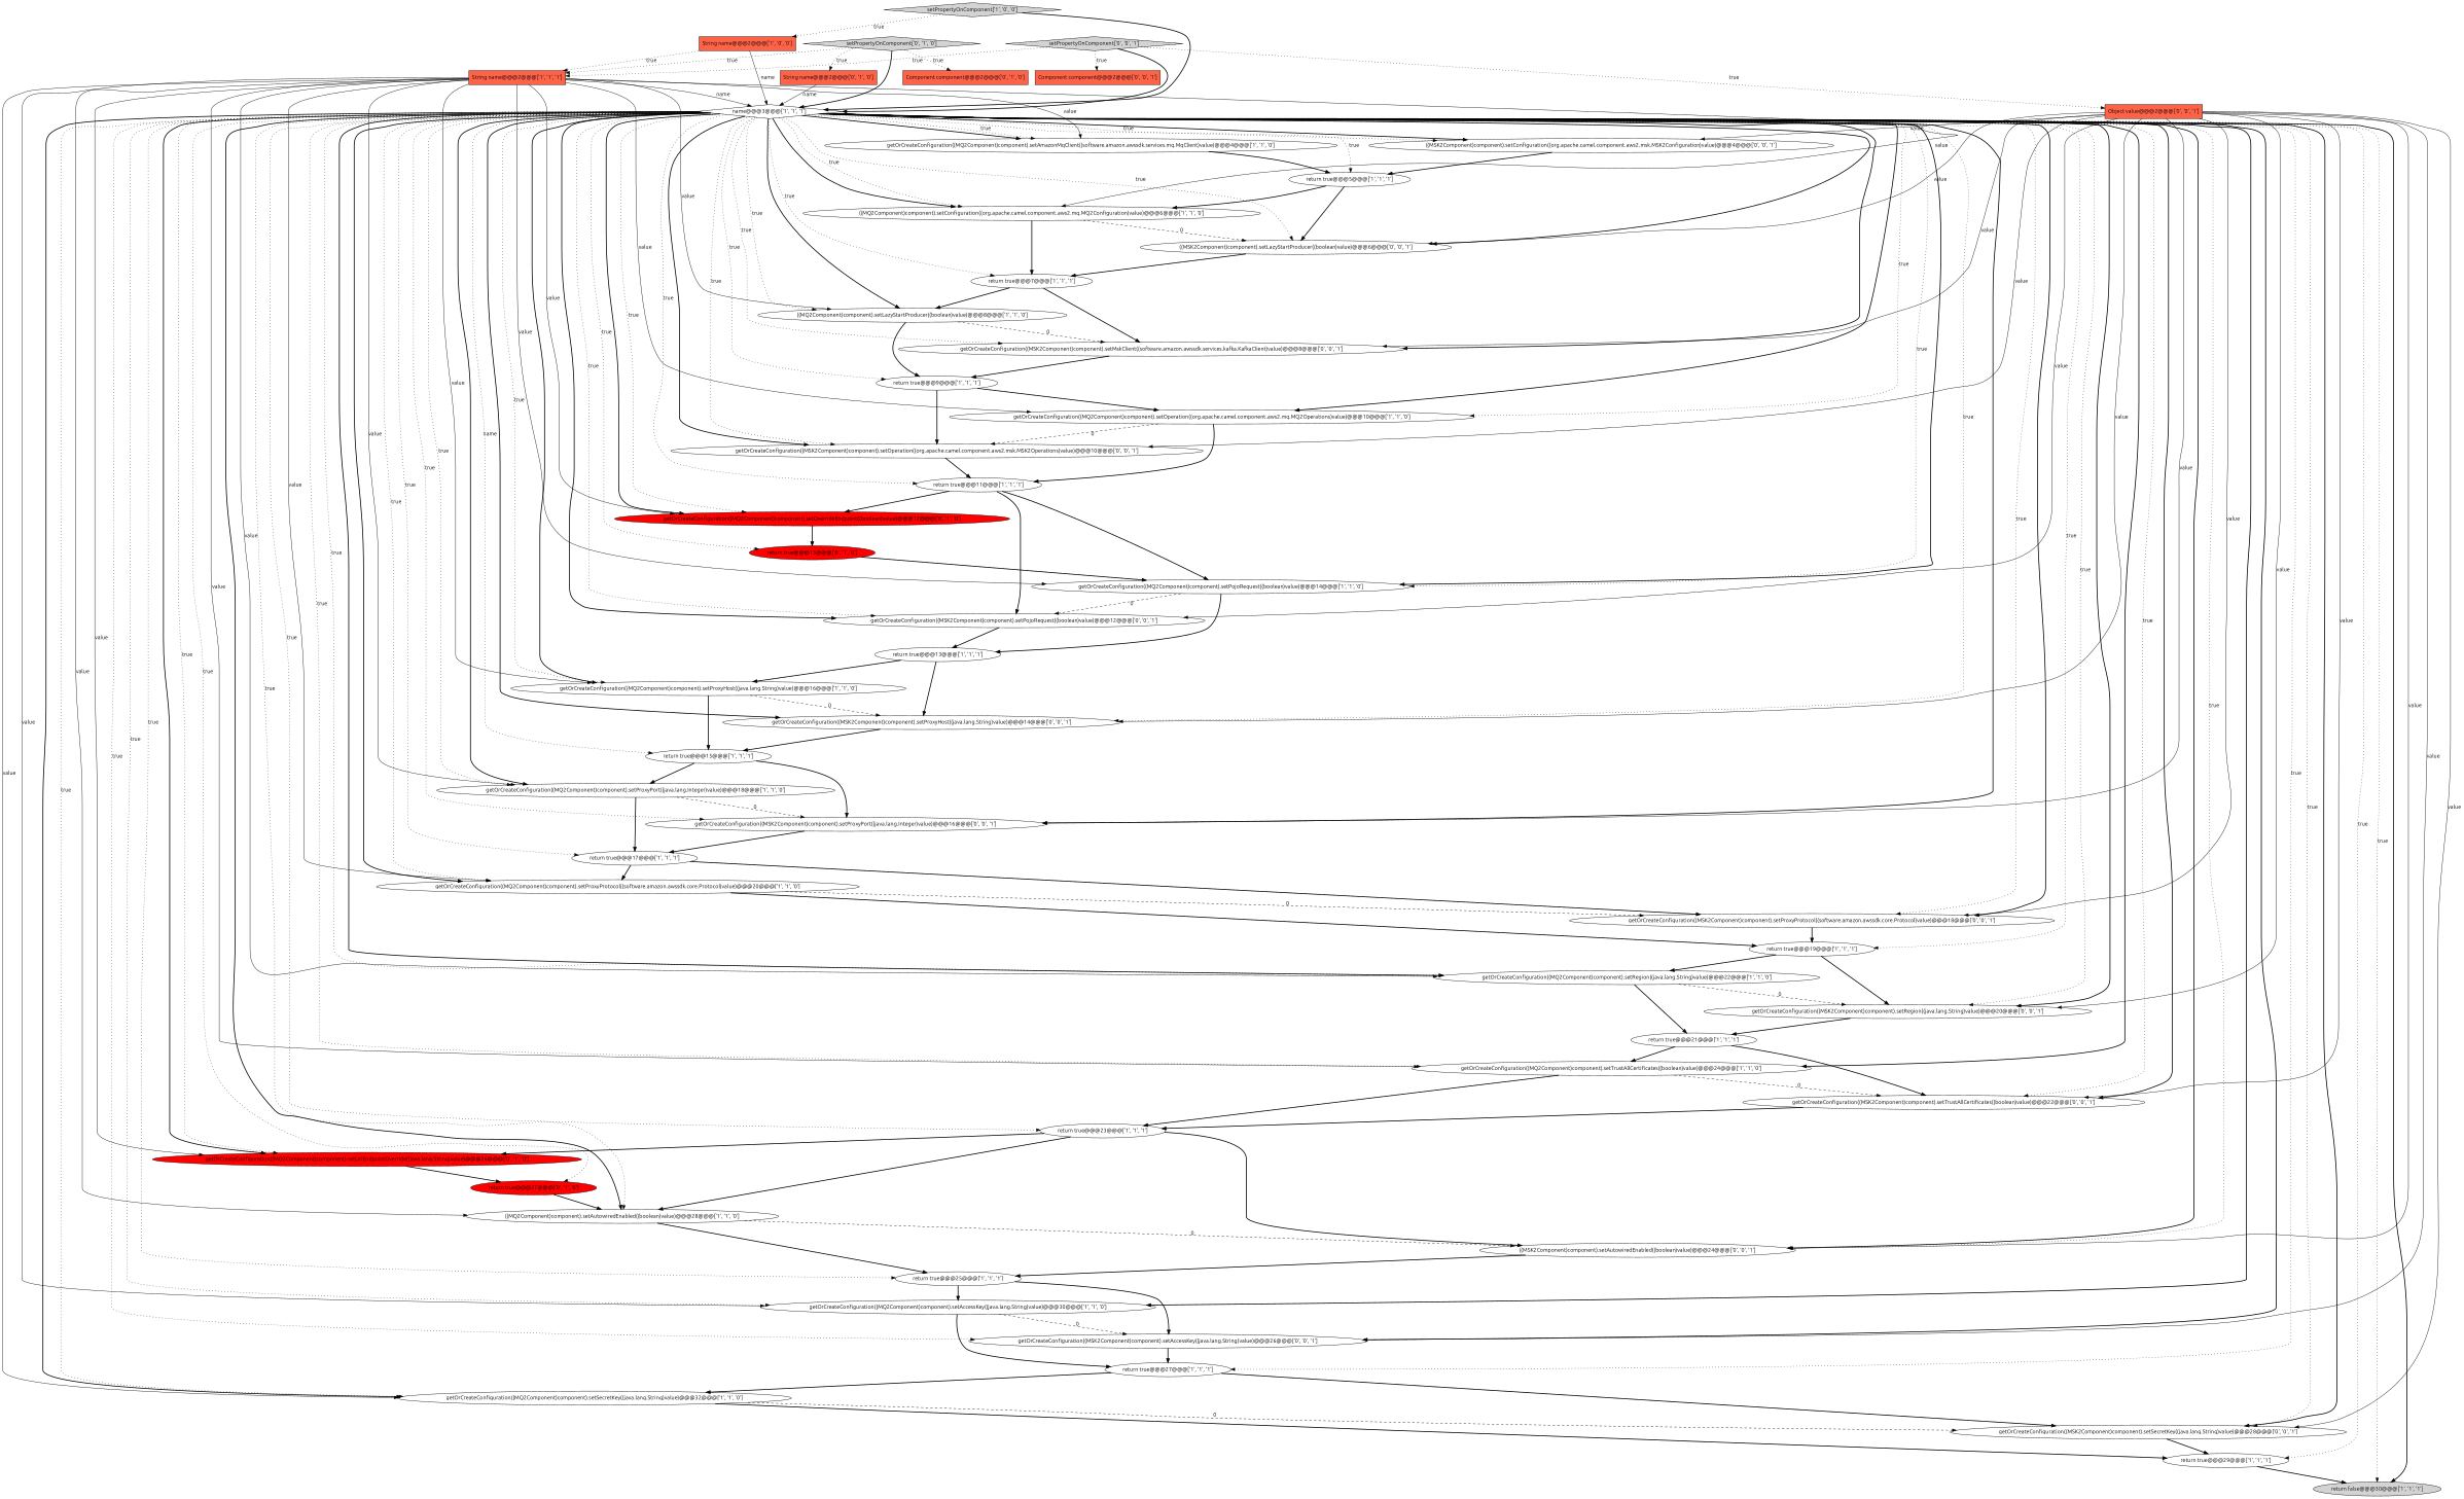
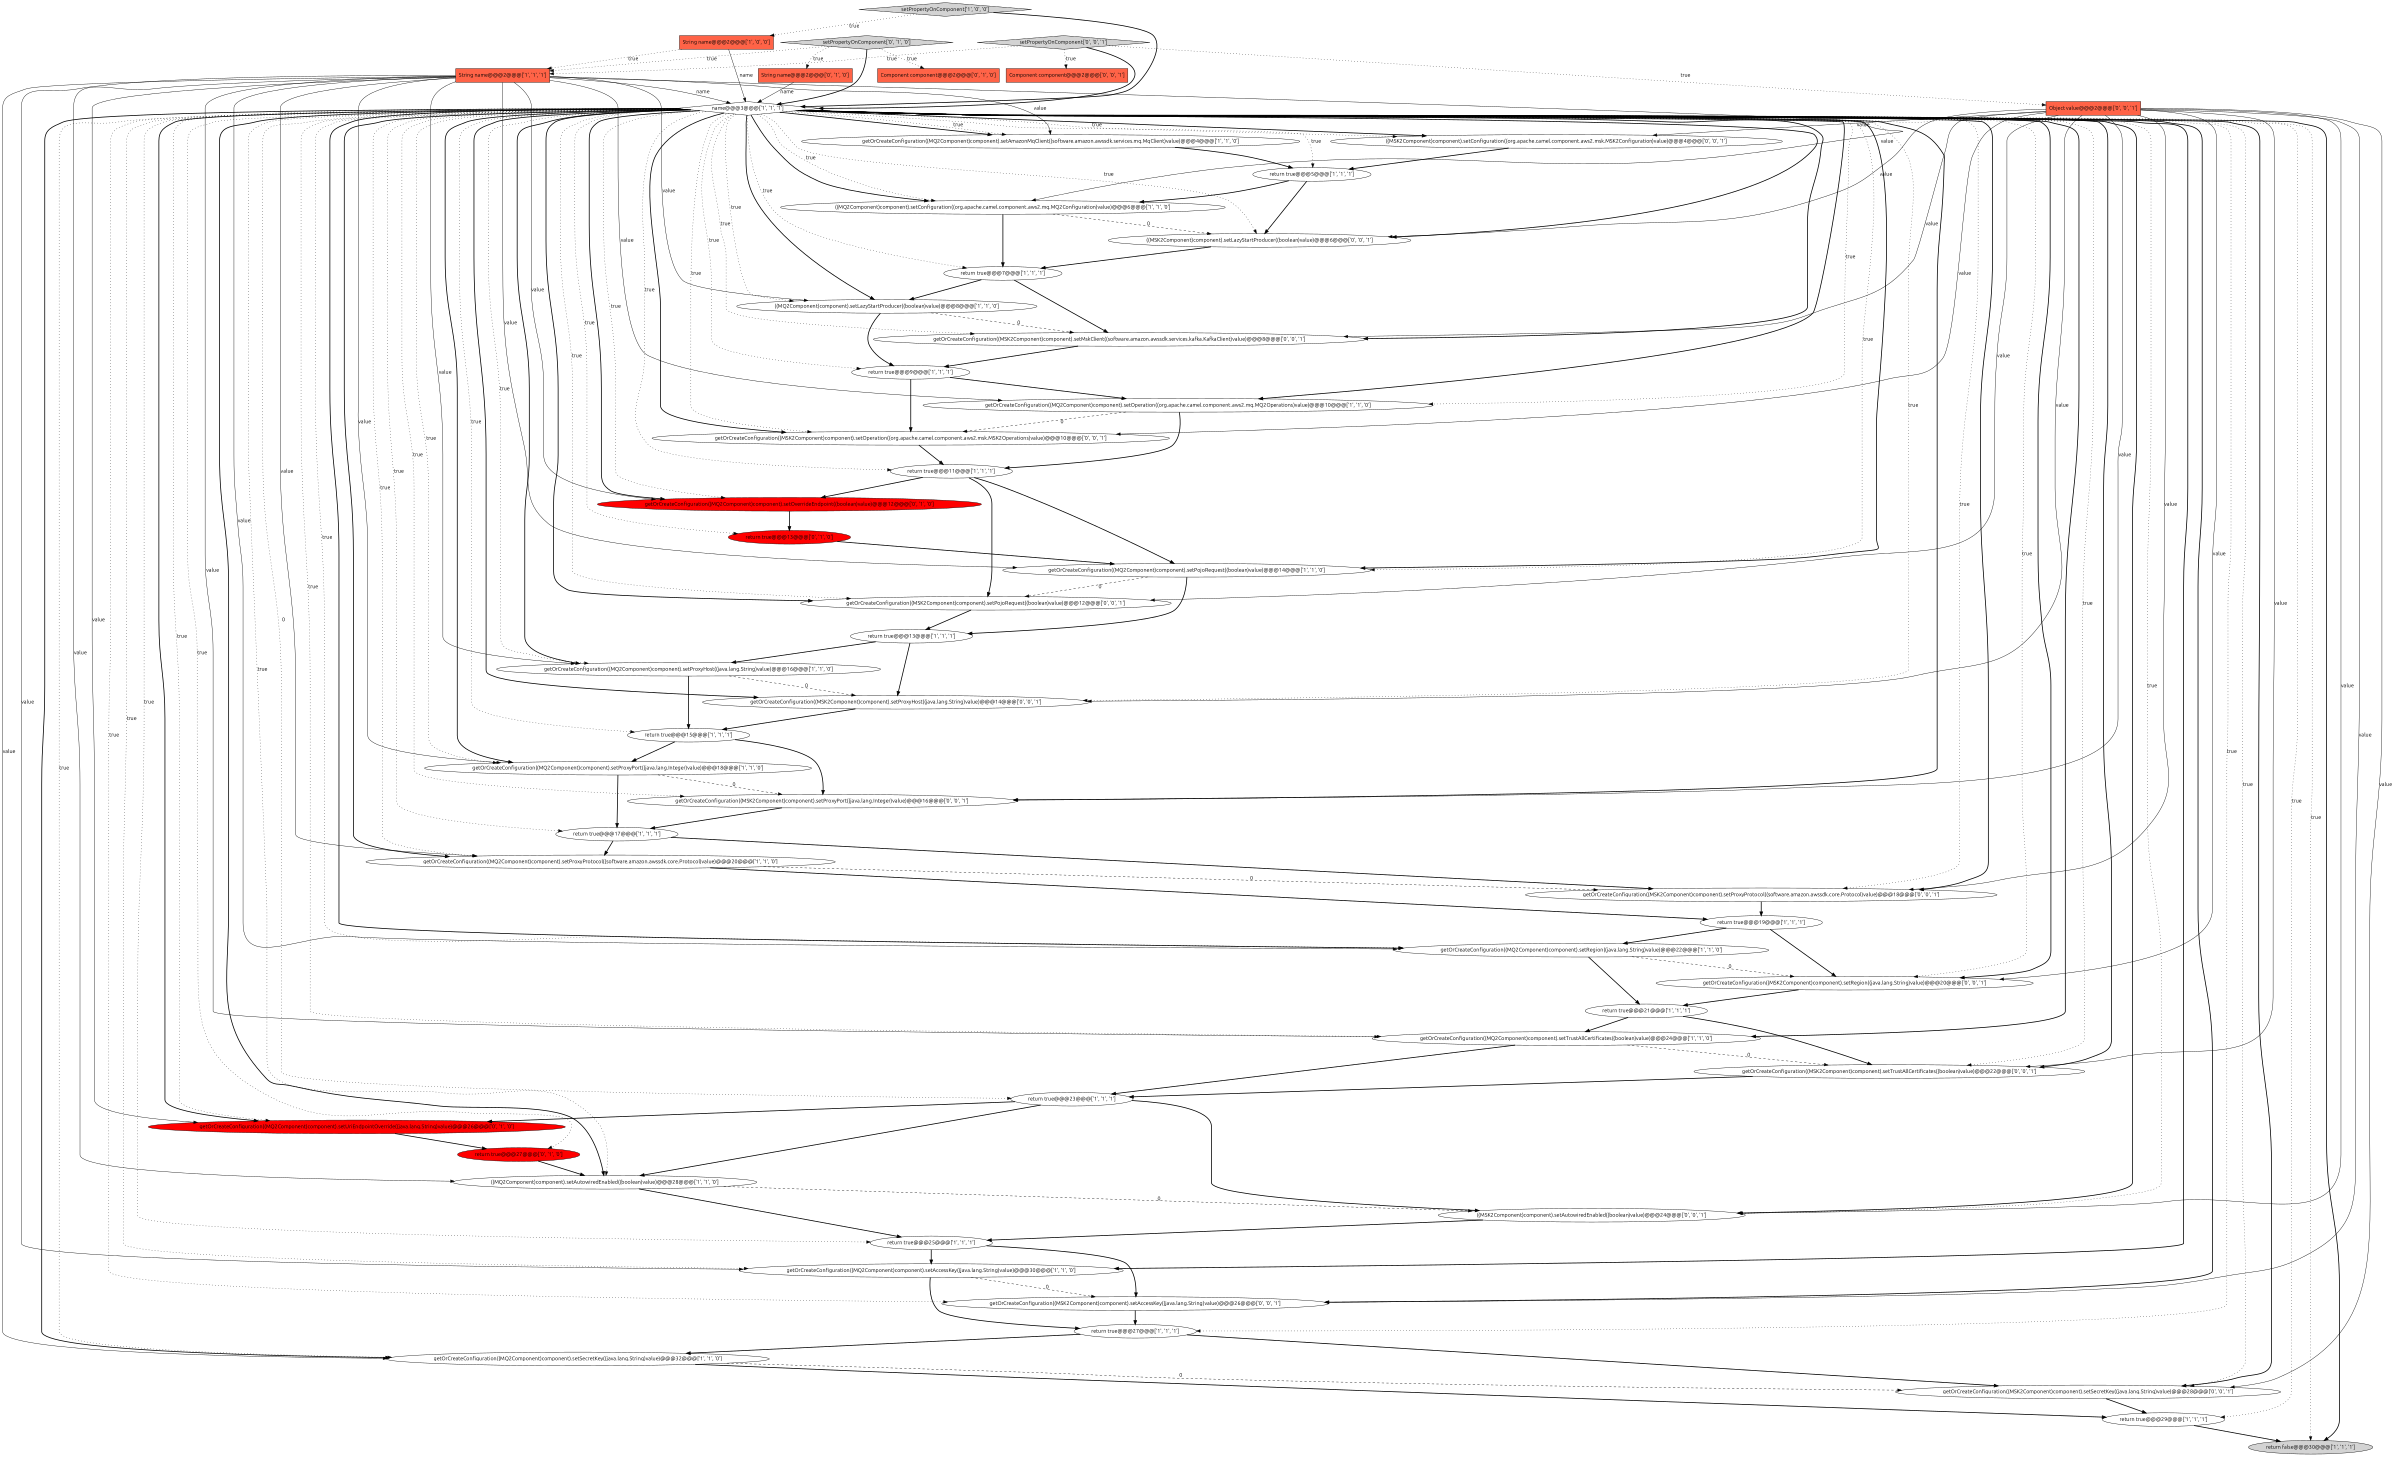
  digraph {
    fontname=Ubuntu
    node [fillcolor=white fontname=Ubuntu shape=ellipse style=filled]
    edge [fontname=Ubuntu style=bold]
    n1 [label="return true@@@17@@@['1', '1', '1']"]
    n2 [label="getOrCreateConfiguration((MSK2Component)component).setProxyProtocol((software.amazon.awssdk.core.Protocol)value)@@@18@@@['0', '0', '1']"]
    n3 [label="getOrCreateConfiguration((MQ2Component)component).setProxyProtocol((software.amazon.awssdk.core.Protocol)value)@@@20@@@['1', '1', '0']"]
    n4 [label="return true@@@19@@@['1', '1', '1']"]
    n5 [label="getOrCreateConfiguration((MSK2Component)component).setPojoRequest((boolean)value)@@@12@@@['0', '0', '1']"]
    n6 [label="return true@@@13@@@['1', '1', '1']"]
    n7 [label="getOrCreateConfiguration((MQ2Component)component).setProxyHost((java.lang.String)value)@@@16@@@['1', '1', '0']"]
    n8 [label="getOrCreateConfiguration((MSK2Component)component).setProxyHost((java.lang.String)value)@@@14@@@['0', '0', '1']"]
    n9 [label="getOrCreateConfiguration((MSK2Component)component).setRegion((java.lang.String)value)@@@20@@@['0', '0', '1']"]
    n10 [label="return true@@@21@@@['1', '1', '1']"]
    n11 [label="getOrCreateConfiguration((MSK2Component)component).setTrustAllCertificates((boolean)value)@@@22@@@['0', '0', '1']"]
    n12 [label="getOrCreateConfiguration((MQ2Component)component).setTrustAllCertificates((boolean)value)@@@24@@@['1', '1', '0']"]
    n13 [fillcolor=lightgray label="setPropertyOnComponent['0', '1', '0']" shape=diamond]
    n14 [fillcolor=tomato label="Component component@@@2@@@['0', '1', '0']" shape=box]
    n15 [fillcolor=tomato label="String name@@@2@@@['1', '1', '1']" shape=box]
    n16 [label="name@@@3@@@['1', '1', '1']" shape=diamond]
    n17 [fillcolor=tomato label="String name@@@2@@@['0', '1', '0']" shape=box]
    n18 [label="getOrCreateConfiguration((MQ2Component)component).setRegion((java.lang.String)value)@@@22@@@['1', '1', '0']"]
    n19 [label="getOrCreateConfiguration((MQ2Component)component).setAccessKey((java.lang.String)value)@@@30@@@['1', '1', '0']"]
    n20 [label="getOrCreateConfiguration((MQ2Component)component).setAmazonMqClient((software.amazon.awssdk.services.mq.MqClient)value)@@@4@@@['1', '1', '0']"]
    n21 [fillcolor=red label="getOrCreateConfiguration((MQ2Component)component).setOverrideEndpoint((boolean)value)@@@12@@@['0', '1', '0']"]
    n22 [label="getOrCreateConfiguration((MQ2Component)component).setPojoRequest((boolean)value)@@@14@@@['1', '1', '0']"]
    n23 [label="((MQ2Component)component).setLazyStartProducer((boolean)value)@@@8@@@['1', '1', '0']"]
    n24 [label="((MQ2Component)component).setAutowiredEnabled((boolean)value)@@@28@@@['1', '1', '0']"]
    n25 [fillcolor=red label="getOrCreateConfiguration((MQ2Component)component).setUriEndpointOverride((java.lang.String)value)@@@26@@@['0', '1', '0']"]
    n26 [label="getOrCreateConfiguration((MQ2Component)component).setProxyPort((java.lang.Integer)value)@@@18@@@['1', '1', '0']"]
    n27 [label="((MQ2Component)component).setConfiguration((org.apache.camel.component.aws2.mq.MQ2Configuration)value)@@@6@@@['1', '1', '0']"]
    n28 [label="getOrCreateConfiguration((MQ2Component)component).setOperation((org.apache.camel.component.aws2.mq.MQ2Operations)value)@@@10@@@['1', '1', '0']"]
    n29 [label="getOrCreateConfiguration((MQ2Component)component).setSecretKey((java.lang.String)value)@@@32@@@['1', '1', '0']"]
    n30 [label="getOrCreateConfiguration((MSK2Component)component).setSecretKey((java.lang.String)value)@@@28@@@['0', '0', '1']"]
    n31 [label="return true@@@29@@@['1', '1', '1']"]
    n32 [label="((MSK2Component)component).setAutowiredEnabled((boolean)value)@@@24@@@['0', '0', '1']"]
    n33 [label="return true@@@25@@@['1', '1', '1']"]
    n34 [label="return true@@@23@@@['1', '1', '1']"]
    n35 [label="return true@@@27@@@['1', '1', '1']"]
    n36 [label="getOrCreateConfiguration((MSK2Component)component).setAccessKey((java.lang.String)value)@@@26@@@['0', '0', '1']"]
    n37 [label="return true@@@5@@@['1', '1', '1']"]
    n38 [label="return true@@@15@@@['1', '1', '1']"]
    n39 [label="return true@@@11@@@['1', '1', '1']"]
    n40 [fillcolor=lightgray label="return false@@@30@@@['1', '1', '1']"]
    n41 [fillcolor=red label="return true@@@13@@@['0', '1', '0']"]
    n42 [label="return true@@@7@@@['1', '1', '1']"]
    n43 [label="getOrCreateConfiguration((MSK2Component)component).setMskClient((software.amazon.awssdk.services.kafka.KafkaClient)value)@@@8@@@['0', '0', '1']"]
    n44 [label="getOrCreateConfiguration((MSK2Component)component).setProxyPort((java.lang.Integer)value)@@@16@@@['0', '0', '1']"]
    n45 [label="return true@@@9@@@['1', '1', '1']"]
    n46 [label="getOrCreateConfiguration((MSK2Component)component).setOperation((org.apache.camel.component.aws2.msk.MSK2Operations)value)@@@10@@@['0', '0', '1']"]
    n47 [label="((MSK2Component)component).setLazyStartProducer((boolean)value)@@@6@@@['0', '0', '1']"]
    n48 [label="((MSK2Component)component).setConfiguration((org.apache.camel.component.aws2.msk.MSK2Configuration)value)@@@4@@@['0', '0', '1']"]
    n49 [fillcolor=red label="return true@@@27@@@['0', '1', '0']"]
    n50 [fillcolor=tomato label="String name@@@2@@@['1', '0', '0']" shape=box]
    n51 [fillcolor=tomato label="Object value@@@2@@@['0', '0', '1']" shape=box]
    n52 [fillcolor=lightgray label="setPropertyOnComponent['0', '0', '1']" shape=diamond]
    n53 [fillcolor=tomato label="Component component@@@2@@@['0', '0', '1']" shape=box]
    n54 [fillcolor=lightgray label="setPropertyOnComponent['1', '0', '0']" shape=diamond]
    n1 -> n2
    n1 -> n3
    n2 -> n4
    n3 -> n2 [label=0 style=dashed]
    n3 -> n4
    n4 -> n9
    n4 -> n18
    n5 -> n6
    n6 -> n7
    n6 -> n8
    n7 -> n8 [label=0 style=dashed]
    n7 -> n38
    n8 -> n38
    n9 -> n10
    n10 -> n11
    n10 -> n12
    n11 -> n34
    n12 -> n11 [label=0 style=dashed]
    n12 -> n34
    n13 -> n14 [label=true style=dotted]
    n13 -> n15 [label=true style=dotted]
    n13 -> n16
    n13 -> n17 [label=true style=dotted]
    n15 -> n3 [label=value style=solid]
    n15 -> n7 [label=value style=solid]
    n15 -> n12 [label=value style=solid]
    n15 -> n16 [label=name style=solid]
    n15 -> n18 [label=value style=solid]
    n15 -> n19 [label=value style=solid]
    n15 -> n20 [label=value style=solid]
    n15 -> n21 [label=value style=solid]
    n15 -> n22 [label=value style=solid]
    n15 -> n23 [label=value style=solid]
    n15 -> n24 [label=value style=solid]
    n15 -> n25 [label=value style=solid]
    n15 -> n26 [label=value style=solid]
    n15 -> n27 [label=value style=solid]
    n15 -> n28 [label=value style=solid]
    n15 -> n29 [label=value style=solid]
    n16 -> n1 [label=true style=dotted]
    n16 -> n2
    n16 -> n2 [label=true style=dotted]
    n16 -> n3 [label=true style=dotted]
    n16 -> n3
-   n16 -> n4 [label=true style=dotted]
    n16 -> n5
    n16 -> n5 [label=true style=dotted]
    n16 -> n7
    n16 -> n7 [label=true style=dotted]
    n16 -> n8
    n16 -> n8 [label=true style=dotted]
    n16 -> n9
    n16 -> n9 [label=true style=dotted]
    n16 -> n11
    n16 -> n11 [label=true style=dotted]
    n16 -> n12 [label=true style=dotted]
    n16 -> n12
    n16 -> n18
    n16 -> n18 [label=true style=dotted]
    n16 -> n19 [label=true style=dotted]
    n16 -> n19
    n16 -> n20
    n16 -> n20 [label=true style=dotted]
    n16 -> n21
    n16 -> n21 [label=true style=dotted]
    n16 -> n22 [label=true style=dotted]
    n16 -> n22
    n16 -> n23 [label=true style=dotted]
    n16 -> n23
    n16 -> n24 [label=true style=dotted]
    n16 -> n24
    n16 -> n25 [label=true style=dotted]
    n16 -> n25
    n16 -> n26 [label=true style=dotted]
    n16 -> n26
    n16 -> n27 [label=true style=dotted]
    n16 -> n27
    n16 -> n28
    n16 -> n28 [label=true style=dotted]
    n16 -> n29 [label=true style=dotted]
    n16 -> n29
    n16 -> n30 [label=true style=dotted]
    n16 -> n30
    n16 -> n31 [label=true style=dotted]
    n16 -> n32
    n16 -> n32 [label=true style=dotted]
    n16 -> n33 [label=true style=dotted]
-   n16 -> n34 [label=true style=dotted]
+   n16 -> n34 [label=0 style=dotted]
    n16 -> n35 [label=true style=dotted]
    n16 -> n36
    n16 -> n36 [label=true style=dotted]
    n16 -> n37 [label=true style=dotted]
-   n16 -> n38 [label=name style=dotted]
+   n16 -> n38 [label=true style=dotted]
    n16 -> n39 [label=true style=dotted]
    n16 -> n40 [label=true style=dotted]
    n16 -> n40
    n16 -> n41 [label=true style=dotted]
    n16 -> n42 [label=true style=dotted]
    n16 -> n43
    n16 -> n43 [label=true style=dotted]
    n16 -> n44
    n16 -> n44 [label=true style=dotted]
    n16 -> n45 [label=true style=dotted]
    n16 -> n46 [label=true style=dotted]
    n16 -> n46
    n16 -> n47 [label=true style=dotted]
    n16 -> n47
    n16 -> n48
    n16 -> n48 [label=true style=dotted]
    n16 -> n49 [label=true style=dotted]
    n17 -> n16 [label=name style=solid]
    n18 -> n9 [label=0 style=dashed]
    n18 -> n10
    n19 -> n35
    n19 -> n36 [label=0 style=dashed]
    n20 -> n37
    n21 -> n41
    n22 -> n5 [label=0 style=dashed]
    n22 -> n6
    n23 -> n43 [label=0 style=dashed]
    n23 -> n45
    n24 -> n32 [label=0 style=dashed]
    n24 -> n33
    n25 -> n49
    n26 -> n1
    n26 -> n44 [label=0 style=dashed]
    n27 -> n42
    n27 -> n47 [label=0 style=dashed]
    n28 -> n39
    n28 -> n46 [label=0 style=dashed]
    n29 -> n30 [label=0 style=dashed]
    n29 -> n31
    n30 -> n31
    n31 -> n40
    n32 -> n33
    n33 -> n19
    n33 -> n36
    n34 -> n24
    n34 -> n25
    n34 -> n32
    n35 -> n29
    n35 -> n30
    n36 -> n35
    n37 -> n27
    n37 -> n47
    n38 -> n26
    n38 -> n44
    n39 -> n5
    n39 -> n21
    n39 -> n22
    n41 -> n22
    n42 -> n23
    n42 -> n43
    n43 -> n45
    n44 -> n1
    n45 -> n28
    n45 -> n46
    n46 -> n39
    n47 -> n42
    n48 -> n37
    n49 -> n24
    n50 -> n15 [label=true style=dotted]
    n50 -> n16 [label=name style=solid]
    n51 -> n2 [label=value style=solid]
    n51 -> n5 [label=value style=solid]
    n51 -> n8 [label=value style=solid]
    n51 -> n9 [label=value style=solid]
    n51 -> n11 [label=value style=solid]
    n51 -> n30 [label=value style=solid]
    n51 -> n32 [label=value style=solid]
    n51 -> n36 [label=value style=solid]
    n51 -> n43 [label=value style=solid]
    n51 -> n44 [label=value style=solid]
    n51 -> n46 [label=value style=solid]
    n51 -> n47 [label=value style=solid]
    n51 -> n48 [label=value style=solid]
    n52 -> n15 [label=true style=dotted]
    n52 -> n16
    n52 -> n51 [label=true style=dotted]
    n52 -> n53 [label=true style=dotted]
    n54 -> n16
    n54 -> n50 [label=true style=dotted]
  }
